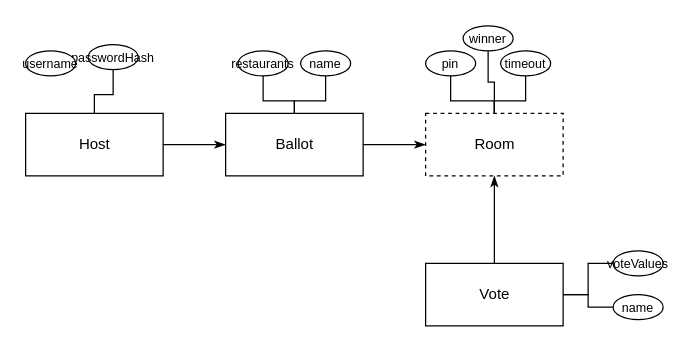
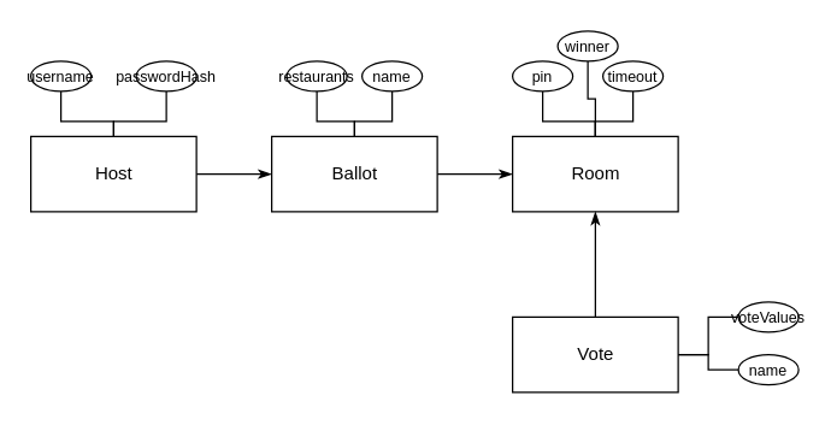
  <mxCell id="0" />
  <mxCell id="1" parent="0" />
  <mxCell id="2" value="" style="edgeStyle=orthogonalEdgeStyle;rounded=0;orthogonalLoop=1;jettySize=auto;html=1;endArrow=classicThin;endFill=1;" edge="1" parent="1" source="3" target="5"><mxGeometry relative="1" as="geometry" /></mxCell>
  <mxCell id="3" value="Host" style="html=1;" vertex="1" parent="1"><mxGeometry x="20" y="90" width="110" height="50" as="geometry" /></mxCell>
  <mxCell id="4" value="" style="edgeStyle=orthogonalEdgeStyle;rounded=0;orthogonalLoop=1;jettySize=auto;html=1;endArrow=classicThin;endFill=1;" edge="1" parent="1" source="5" target="6"><mxGeometry relative="1" as="geometry" /></mxCell>
  <mxCell id="5" value="Ballot" style="html=1;" vertex="1" parent="1"><mxGeometry x="180" y="90" width="110" height="50" as="geometry" /></mxCell>
- <mxCell id="6" value="Room" style="html=1;dashed=1;" vertex="1" parent="1"><mxGeometry x="340" y="90" width="110" height="50" as="geometry" /></mxCell>
+ <mxCell id="6" value="Room" style="html=1;" vertex="1" parent="1"><mxGeometry x="340" y="90" width="110" height="50" as="geometry" /></mxCell>
  <mxCell id="7" value="" style="edgeStyle=orthogonalEdgeStyle;rounded=0;orthogonalLoop=1;jettySize=auto;html=1;endArrow=classicThin;endFill=1;" edge="1" parent="1" source="8" target="6"><mxGeometry relative="1" as="geometry" /></mxCell>
  <mxCell id="8" value="Vote" style="html=1;" vertex="1" parent="1"><mxGeometry x="340" y="210" width="110" height="50" as="geometry" /></mxCell>
  <mxCell id="9" value="" style="edgeStyle=orthogonalEdgeStyle;rounded=0;orthogonalLoop=1;jettySize=auto;html=1;endArrow=none;endFill=0;" edge="1" parent="1" source="10" target="3"><mxGeometry relative="1" as="geometry" /></mxCell>
- <mxCell id="10" value="&lt;font size=&quot;1&quot;&gt;passwordHash&lt;br&gt;&lt;/font&gt;" style="ellipse;whiteSpace=wrap;html=1;" vertex="1" parent="1"><mxGeometry x="70" y="35" width="40" height="20" as="geometry" /></mxCell>
+ <mxCell id="10" value="&lt;font size=&quot;1&quot;&gt;passwordHash&lt;br&gt;&lt;/font&gt;" style="ellipse;whiteSpace=wrap;html=1;" vertex="1" parent="1"><mxGeometry x="90" y="40" width="40" height="20" as="geometry" /></mxCell>
+ <mxCell id="11" value="" style="edgeStyle=orthogonalEdgeStyle;rounded=0;orthogonalLoop=1;jettySize=auto;html=1;endArrow=none;endFill=0;" edge="1" parent="1" source="12" target="3"><mxGeometry relative="1" as="geometry" /></mxCell>
  <mxCell id="12" value="&lt;font size=&quot;1&quot;&gt;username&lt;/font&gt;" style="ellipse;whiteSpace=wrap;html=1;" vertex="1" parent="1"><mxGeometry x="20" y="40" width="40" height="20" as="geometry" /></mxCell>
  <mxCell id="13" value="" style="edgeStyle=orthogonalEdgeStyle;rounded=0;orthogonalLoop=1;jettySize=auto;html=1;endArrow=none;endFill=0;" edge="1" parent="1" source="14" target="5"><mxGeometry relative="1" as="geometry" /></mxCell>
  <mxCell id="14" value="&lt;font size=&quot;1&quot;&gt;restaurants&lt;br&gt;&lt;/font&gt;" style="ellipse;whiteSpace=wrap;html=1;" vertex="1" parent="1"><mxGeometry x="190" y="40" width="40" height="20" as="geometry" /></mxCell>
  <mxCell id="15" value="" style="edgeStyle=orthogonalEdgeStyle;rounded=0;orthogonalLoop=1;jettySize=auto;html=1;endArrow=none;endFill=0;" edge="1" parent="1" source="16" target="5"><mxGeometry relative="1" as="geometry" /></mxCell>
  <mxCell id="16" value="&lt;font size=&quot;1&quot;&gt;name&lt;br&gt;&lt;/font&gt;" style="ellipse;whiteSpace=wrap;html=1;" vertex="1" parent="1"><mxGeometry x="240" y="40" width="40" height="20" as="geometry" /></mxCell>
  <mxCell id="17" value="" style="edgeStyle=orthogonalEdgeStyle;rounded=0;orthogonalLoop=1;jettySize=auto;html=1;endArrow=none;endFill=0;" edge="1" parent="1" source="18" target="6"><mxGeometry relative="1" as="geometry" /></mxCell>
  <mxCell id="18" value="&lt;font size=&quot;1&quot;&gt;timeout&lt;br&gt;&lt;/font&gt;" style="ellipse;whiteSpace=wrap;html=1;" vertex="1" parent="1"><mxGeometry x="400" y="40" width="40" height="20" as="geometry" /></mxCell>
  <mxCell id="19" value="" style="edgeStyle=orthogonalEdgeStyle;rounded=0;orthogonalLoop=1;jettySize=auto;html=1;endArrow=none;endFill=0;" edge="1" parent="1" source="20" target="6"><mxGeometry relative="1" as="geometry" /></mxCell>
  <mxCell id="20" value="&lt;font size=&quot;1&quot;&gt;pin&lt;br&gt;&lt;/font&gt;" style="ellipse;whiteSpace=wrap;html=1;" vertex="1" parent="1"><mxGeometry x="340" y="40" width="40" height="20" as="geometry" /></mxCell>
  <mxCell id="21" value="" style="edgeStyle=orthogonalEdgeStyle;rounded=0;orthogonalLoop=1;jettySize=auto;html=1;endArrow=none;endFill=0;" edge="1" parent="1" source="22" target="8"><mxGeometry relative="1" as="geometry" /></mxCell>
  <mxCell id="22" value="&lt;font size=&quot;1&quot;&gt;voteValues&lt;br&gt;&lt;/font&gt;" style="ellipse;whiteSpace=wrap;html=1;" vertex="1" parent="1"><mxGeometry x="490" y="200" width="40" height="20" as="geometry" /></mxCell>
  <mxCell id="23" value="" style="edgeStyle=orthogonalEdgeStyle;rounded=0;orthogonalLoop=1;jettySize=auto;html=1;endArrow=none;endFill=0;" edge="1" parent="1" source="24" target="6"><mxGeometry relative="1" as="geometry" /></mxCell>
  <mxCell id="24" value="&lt;font size=&quot;1&quot;&gt;winner&lt;br&gt;&lt;/font&gt;" style="ellipse;whiteSpace=wrap;html=1;" vertex="1" parent="1"><mxGeometry x="370" y="20" width="40" height="20" as="geometry" /></mxCell>
  <mxCell id="25" value="" style="edgeStyle=orthogonalEdgeStyle;rounded=0;orthogonalLoop=1;jettySize=auto;html=1;endArrow=none;endFill=0;" edge="1" parent="1" source="26" target="8"><mxGeometry relative="1" as="geometry" /></mxCell>
  <mxCell id="26" value="&lt;font size=&quot;1&quot;&gt;name&lt;br&gt;&lt;/font&gt;" style="ellipse;whiteSpace=wrap;html=1;" vertex="1" parent="1"><mxGeometry x="490" y="235" width="40" height="20" as="geometry" /></mxCell>
